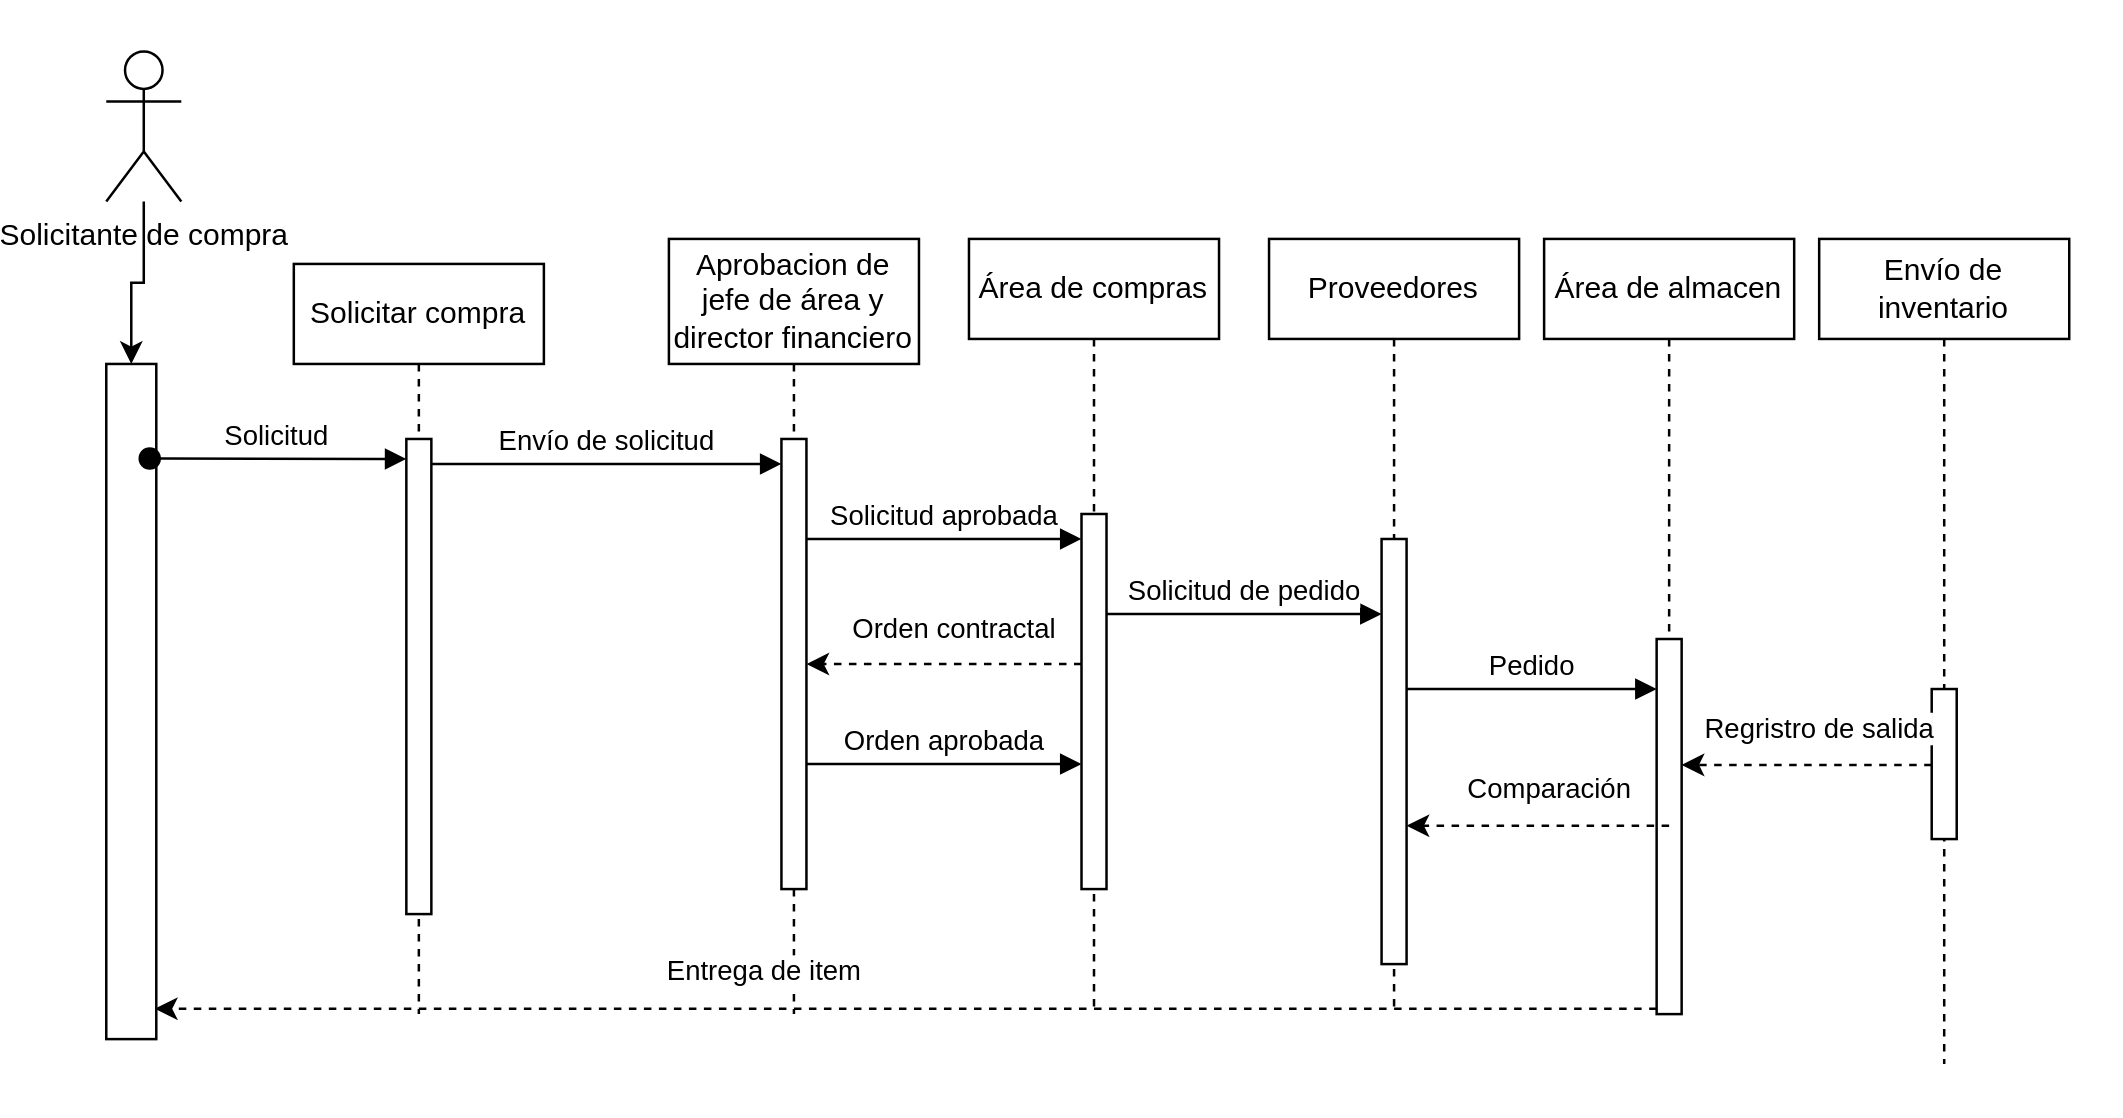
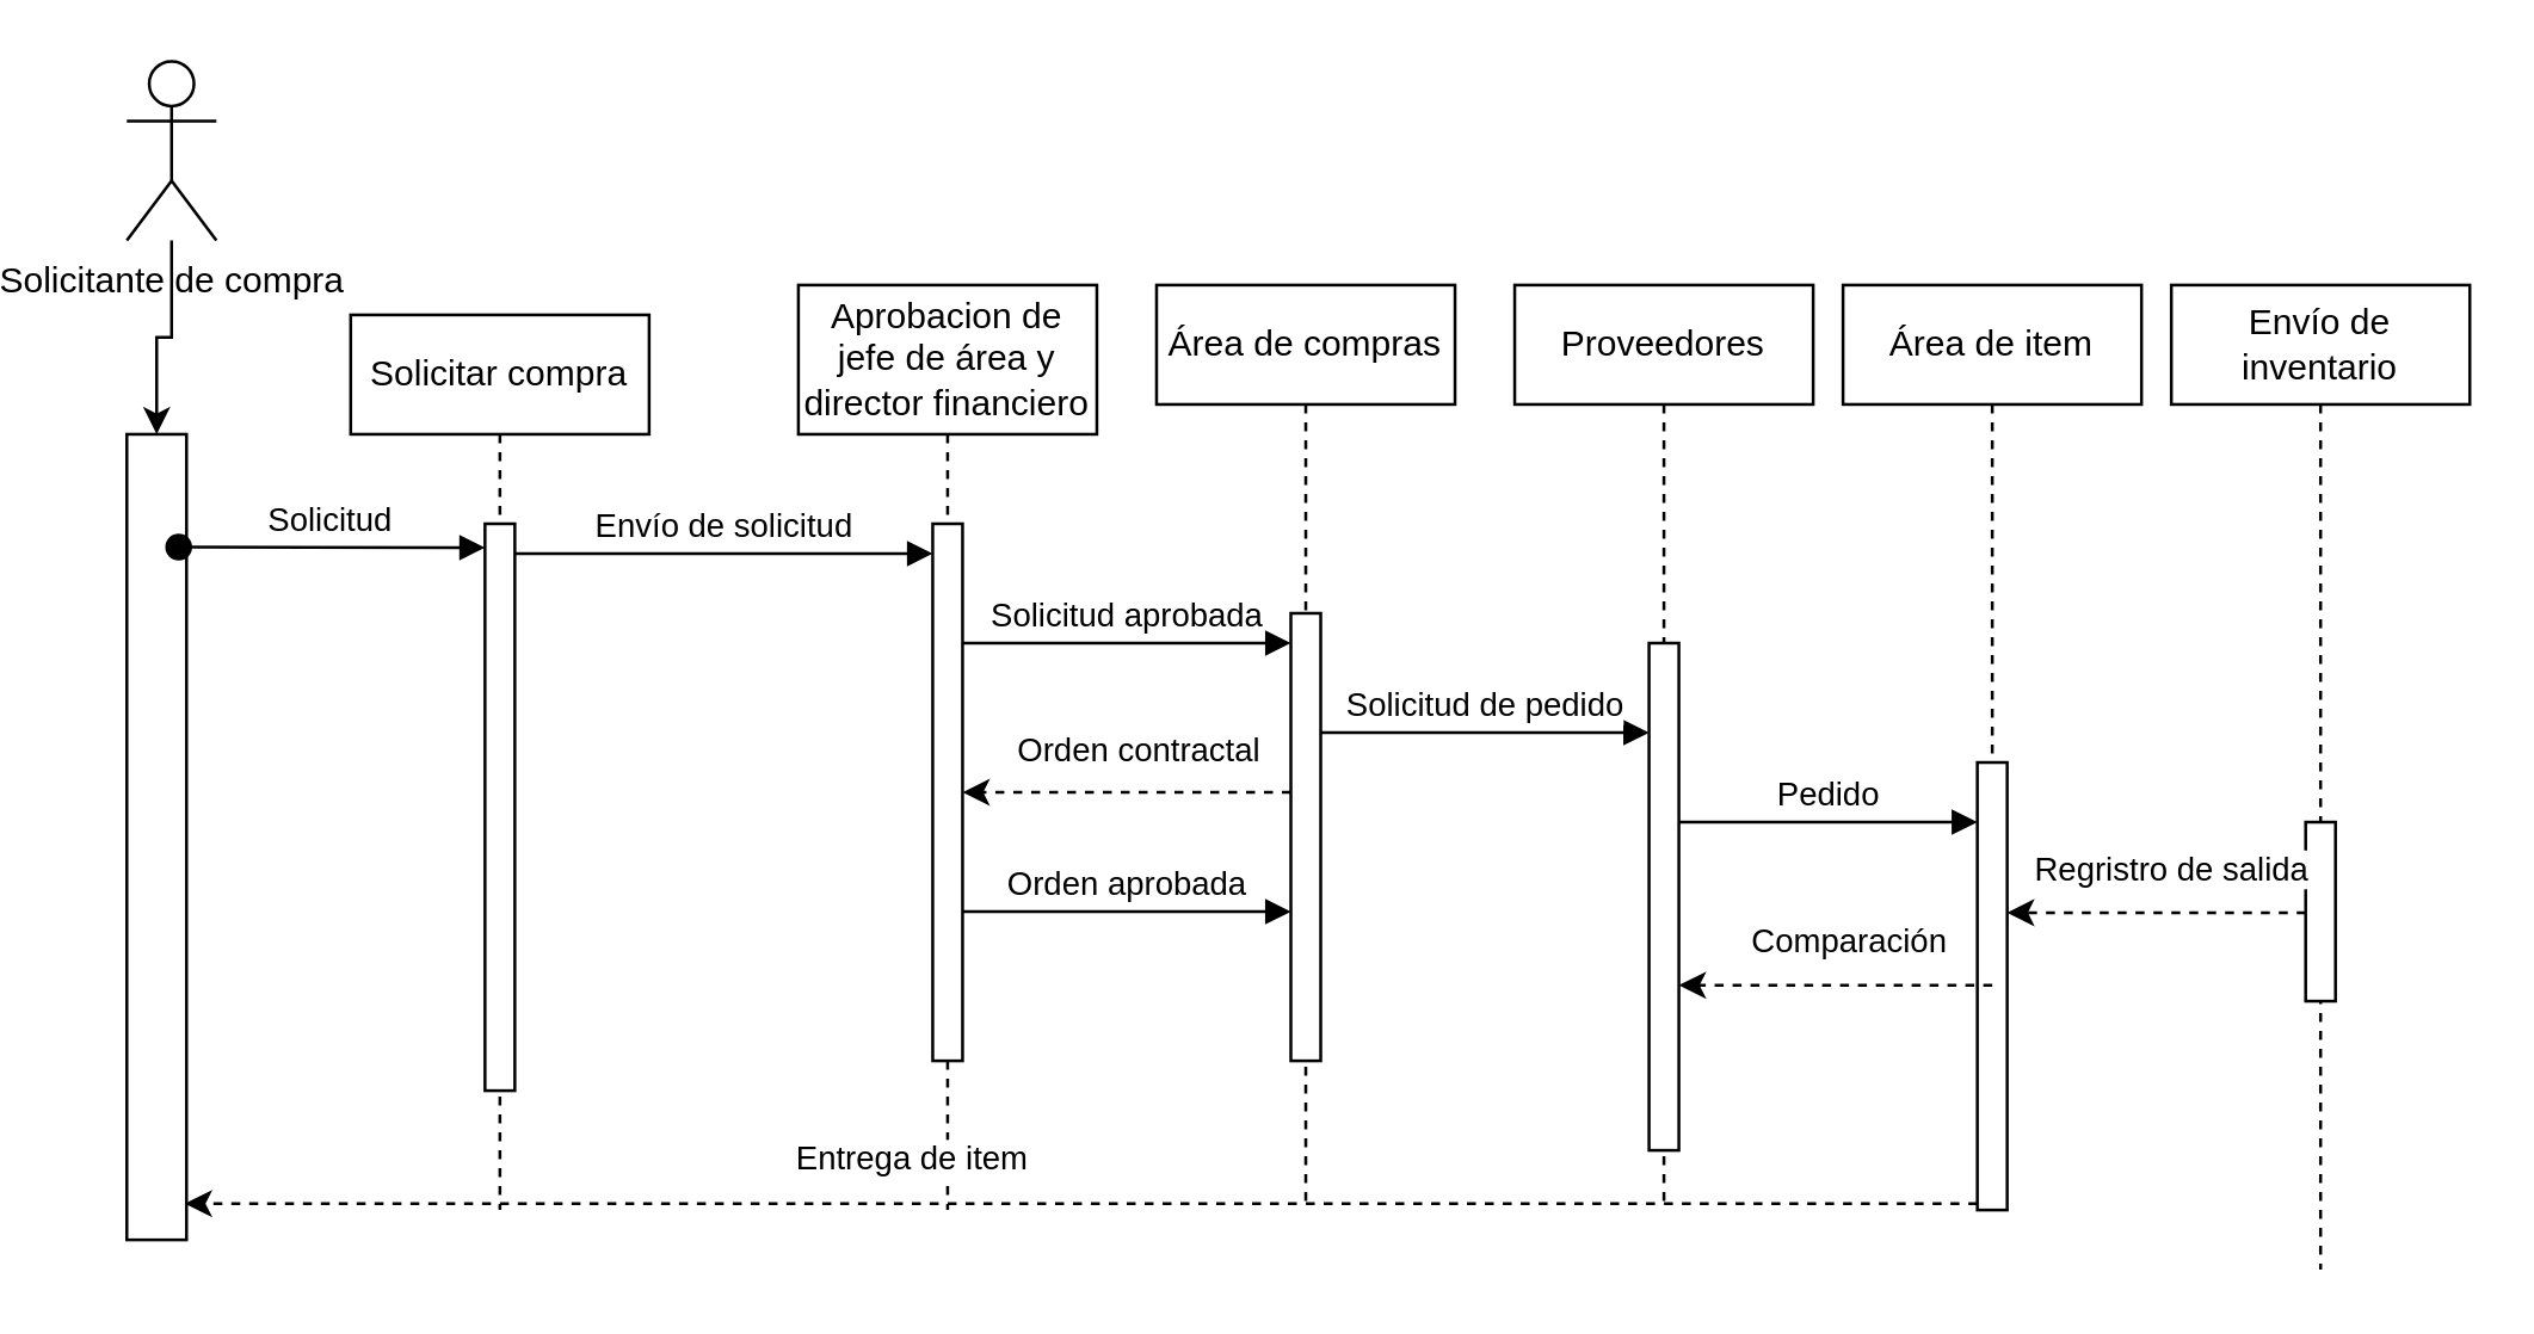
  <mxCell id="0" />
  <mxCell id="1" parent="0" />
  <mxCell id="2" value="Solicitar compra" style="shape=umlLifeline;perimeter=lifelinePerimeter;whiteSpace=wrap;html=1;container=0;dropTarget=0;collapsible=0;recursiveResize=0;outlineConnect=0;portConstraint=eastwest;newEdgeStyle={&quot;edgeStyle&quot;:&quot;elbowEdgeStyle&quot;,&quot;elbow&quot;:&quot;vertical&quot;,&quot;curved&quot;:0,&quot;rounded&quot;:0};" parent="1" vertex="1"><mxGeometry x="95" y="105" width="100" height="300" as="geometry" /></mxCell>
  <mxCell id="3" value="" style="html=1;points=[];perimeter=orthogonalPerimeter;outlineConnect=0;targetShapes=umlLifeline;portConstraint=eastwest;newEdgeStyle={&quot;edgeStyle&quot;:&quot;elbowEdgeStyle&quot;,&quot;elbow&quot;:&quot;vertical&quot;,&quot;curved&quot;:0,&quot;rounded&quot;:0};" parent="2" vertex="1"><mxGeometry x="45" y="70" width="10" height="190" as="geometry" /></mxCell>
  <mxCell id="4" value="Aprobacion de jefe de área y director financiero" style="shape=umlLifeline;perimeter=lifelinePerimeter;whiteSpace=wrap;html=1;container=0;dropTarget=0;collapsible=0;recursiveResize=0;outlineConnect=0;portConstraint=eastwest;newEdgeStyle={&quot;edgeStyle&quot;:&quot;elbowEdgeStyle&quot;,&quot;elbow&quot;:&quot;vertical&quot;,&quot;curved&quot;:0,&quot;rounded&quot;:0};size=50;" parent="1" vertex="1"><mxGeometry x="245" y="95" width="100" height="310" as="geometry" /></mxCell>
  <mxCell id="5" value="" style="html=1;points=[];perimeter=orthogonalPerimeter;outlineConnect=0;targetShapes=umlLifeline;portConstraint=eastwest;newEdgeStyle={&quot;edgeStyle&quot;:&quot;elbowEdgeStyle&quot;,&quot;elbow&quot;:&quot;vertical&quot;,&quot;curved&quot;:0,&quot;rounded&quot;:0};" parent="4" vertex="1"><mxGeometry x="45" y="80" width="10" height="180" as="geometry" /></mxCell>
  <mxCell id="6" value="Envío de solicitud" style="html=1;verticalAlign=bottom;endArrow=block;edgeStyle=elbowEdgeStyle;elbow=vertical;curved=0;rounded=0;" parent="1" source="3" target="5" edge="1"><mxGeometry relative="1" as="geometry"><mxPoint x="220" y="195" as="sourcePoint" /><Array as="points"><mxPoint x="205" y="185" /></Array></mxGeometry></mxCell>
  <mxCell id="7" value="" style="rounded=0;whiteSpace=wrap;html=1;" vertex="1" parent="1"><mxGeometry x="20" y="145" width="20" height="270" as="geometry" /></mxCell>
  <mxCell id="8" style="edgeStyle=orthogonalEdgeStyle;rounded=0;orthogonalLoop=1;jettySize=auto;html=1;entryX=0.5;entryY=0;entryDx=0;entryDy=0;" edge="1" parent="1" source="9" target="7"><mxGeometry relative="1" as="geometry" /></mxCell>
  <mxCell id="9" value="Solicitante de compra" style="shape=umlActor;verticalLabelPosition=bottom;verticalAlign=top;html=1;outlineConnect=0;" vertex="1" parent="1"><mxGeometry x="20" y="20" width="30" height="60" as="geometry" /></mxCell>
  <mxCell id="10" value="Área de compras" style="shape=umlLifeline;perimeter=lifelinePerimeter;whiteSpace=wrap;html=1;container=0;dropTarget=0;collapsible=0;recursiveResize=0;outlineConnect=0;portConstraint=eastwest;newEdgeStyle={&quot;edgeStyle&quot;:&quot;elbowEdgeStyle&quot;,&quot;elbow&quot;:&quot;vertical&quot;,&quot;curved&quot;:0,&quot;rounded&quot;:0};" vertex="1" parent="1"><mxGeometry x="365" y="95" width="100" height="310" as="geometry" /></mxCell>
  <mxCell id="11" value="" style="html=1;points=[];perimeter=orthogonalPerimeter;outlineConnect=0;targetShapes=umlLifeline;portConstraint=eastwest;newEdgeStyle={&quot;edgeStyle&quot;:&quot;elbowEdgeStyle&quot;,&quot;elbow&quot;:&quot;vertical&quot;,&quot;curved&quot;:0,&quot;rounded&quot;:0};" vertex="1" parent="10"><mxGeometry x="45" y="110" width="10" height="150" as="geometry" /></mxCell>
  <mxCell id="12" value="Solicitud" style="html=1;verticalAlign=bottom;startArrow=oval;endArrow=block;startSize=8;edgeStyle=elbowEdgeStyle;elbow=vertical;curved=0;rounded=0;exitX=0.869;exitY=0.14;exitDx=0;exitDy=0;exitPerimeter=0;" parent="1" target="3" edge="1" source="7"><mxGeometry relative="1" as="geometry"><mxPoint x="50" y="175" as="sourcePoint" /></mxGeometry></mxCell>
  <mxCell id="13" value="Solicitud aprobada" style="html=1;verticalAlign=bottom;endArrow=block;edgeStyle=elbowEdgeStyle;elbow=vertical;curved=0;rounded=0;" edge="1" parent="1" source="5" target="11"><mxGeometry relative="1" as="geometry"><mxPoint x="305" y="215" as="sourcePoint" /><Array as="points"><mxPoint x="360" y="215" /></Array><mxPoint x="455" y="215" as="targetPoint" /></mxGeometry></mxCell>
  <mxCell id="14" value="Proveedores" style="shape=umlLifeline;perimeter=lifelinePerimeter;whiteSpace=wrap;html=1;container=0;dropTarget=0;collapsible=0;recursiveResize=0;outlineConnect=0;portConstraint=eastwest;newEdgeStyle={&quot;edgeStyle&quot;:&quot;elbowEdgeStyle&quot;,&quot;elbow&quot;:&quot;vertical&quot;,&quot;curved&quot;:0,&quot;rounded&quot;:0};" vertex="1" parent="1"><mxGeometry x="485" y="95" width="100" height="310" as="geometry" /></mxCell>
  <mxCell id="15" value="" style="html=1;points=[];perimeter=orthogonalPerimeter;outlineConnect=0;targetShapes=umlLifeline;portConstraint=eastwest;newEdgeStyle={&quot;edgeStyle&quot;:&quot;elbowEdgeStyle&quot;,&quot;elbow&quot;:&quot;vertical&quot;,&quot;curved&quot;:0,&quot;rounded&quot;:0};" vertex="1" parent="14"><mxGeometry x="45" y="120" width="10" height="170" as="geometry" /></mxCell>
  <mxCell id="16" value="" style="endArrow=classic;html=1;rounded=0;dashed=1;" edge="1" parent="1" source="11"><mxGeometry width="50" height="50" relative="1" as="geometry"><mxPoint x="430" y="265" as="sourcePoint" /><mxPoint x="300" y="265" as="targetPoint" /></mxGeometry></mxCell>
  <mxCell id="17" value="Orden contractal" style="edgeLabel;html=1;align=center;verticalAlign=middle;resizable=0;points=[];" vertex="1" connectable="0" parent="16"><mxGeometry x="0.244" y="-2" relative="1" as="geometry"><mxPoint x="16" y="-13" as="offset" /></mxGeometry></mxCell>
  <mxCell id="18" value="Orden aprobada" style="html=1;verticalAlign=bottom;endArrow=block;edgeStyle=elbowEdgeStyle;elbow=vertical;curved=0;rounded=0;" edge="1" parent="1" target="11"><mxGeometry relative="1" as="geometry"><mxPoint x="300" y="305" as="sourcePoint" /><Array as="points"><mxPoint x="365" y="305" /></Array><mxPoint x="430" y="305" as="targetPoint" /></mxGeometry></mxCell>
  <mxCell id="19" value="Solicitud de pedido" style="html=1;verticalAlign=bottom;endArrow=block;edgeStyle=elbowEdgeStyle;elbow=vertical;curved=0;rounded=0;" edge="1" parent="1" source="11" target="15"><mxGeometry relative="1" as="geometry"><mxPoint x="445" y="245" as="sourcePoint" /><Array as="points"><mxPoint x="505" y="245" /></Array><mxPoint x="535" y="245" as="targetPoint" /></mxGeometry></mxCell>
- <mxCell id="20" value="Área de almacen" style="shape=umlLifeline;perimeter=lifelinePerimeter;whiteSpace=wrap;html=1;container=0;dropTarget=0;collapsible=0;recursiveResize=0;outlineConnect=0;portConstraint=eastwest;newEdgeStyle={&quot;edgeStyle&quot;:&quot;elbowEdgeStyle&quot;,&quot;elbow&quot;:&quot;vertical&quot;,&quot;curved&quot;:0,&quot;rounded&quot;:0};" vertex="1" parent="1"><mxGeometry x="595" y="95" width="100" height="310" as="geometry" /></mxCell>
+ <mxCell id="20" value="Área de item" style="shape=umlLifeline;perimeter=lifelinePerimeter;whiteSpace=wrap;html=1;container=0;dropTarget=0;collapsible=0;recursiveResize=0;outlineConnect=0;portConstraint=eastwest;newEdgeStyle={&quot;edgeStyle&quot;:&quot;elbowEdgeStyle&quot;,&quot;elbow&quot;:&quot;vertical&quot;,&quot;curved&quot;:0,&quot;rounded&quot;:0};" vertex="1" parent="1"><mxGeometry x="595" y="95" width="100" height="310" as="geometry" /></mxCell>
  <mxCell id="21" value="" style="html=1;points=[];perimeter=orthogonalPerimeter;outlineConnect=0;targetShapes=umlLifeline;portConstraint=eastwest;newEdgeStyle={&quot;edgeStyle&quot;:&quot;elbowEdgeStyle&quot;,&quot;elbow&quot;:&quot;vertical&quot;,&quot;curved&quot;:0,&quot;rounded&quot;:0};" vertex="1" parent="20"><mxGeometry x="45" y="160" width="10" height="150" as="geometry" /></mxCell>
  <mxCell id="22" value="Pedido" style="html=1;verticalAlign=bottom;endArrow=block;edgeStyle=elbowEdgeStyle;elbow=vertical;curved=0;rounded=0;" edge="1" parent="1" source="15" target="21"><mxGeometry relative="1" as="geometry"><mxPoint x="545" y="275" as="sourcePoint" /><Array as="points"><mxPoint x="630" y="275" /></Array><mxPoint x="655" y="275" as="targetPoint" /></mxGeometry></mxCell>
  <mxCell id="23" value="" style="endArrow=classic;html=1;rounded=0;dashed=1;" edge="1" parent="1" target="15"><mxGeometry width="50" height="50" relative="1" as="geometry"><mxPoint x="645" y="329.66" as="sourcePoint" /><mxPoint x="535" y="329.66" as="targetPoint" /></mxGeometry></mxCell>
  <mxCell id="24" value="Comparación" style="edgeLabel;html=1;align=center;verticalAlign=middle;resizable=0;points=[];" vertex="1" connectable="0" parent="23"><mxGeometry x="0.244" y="-2" relative="1" as="geometry"><mxPoint x="16" y="-13" as="offset" /></mxGeometry></mxCell>
  <mxCell id="25" value="Envío de inventario" style="shape=umlLifeline;perimeter=lifelinePerimeter;whiteSpace=wrap;html=1;container=0;dropTarget=0;collapsible=0;recursiveResize=0;outlineConnect=0;portConstraint=eastwest;newEdgeStyle={&quot;edgeStyle&quot;:&quot;elbowEdgeStyle&quot;,&quot;elbow&quot;:&quot;vertical&quot;,&quot;curved&quot;:0,&quot;rounded&quot;:0};" vertex="1" parent="1"><mxGeometry x="705" y="95" width="100" height="330" as="geometry" /></mxCell>
  <mxCell id="26" value="" style="html=1;points=[];perimeter=orthogonalPerimeter;outlineConnect=0;targetShapes=umlLifeline;portConstraint=eastwest;newEdgeStyle={&quot;edgeStyle&quot;:&quot;elbowEdgeStyle&quot;,&quot;elbow&quot;:&quot;vertical&quot;,&quot;curved&quot;:0,&quot;rounded&quot;:0};" vertex="1" parent="25"><mxGeometry x="45" y="180" width="10" height="60" as="geometry" /></mxCell>
  <mxCell id="27" value="" style="endArrow=classic;html=1;rounded=0;dashed=1;" edge="1" parent="1" source="26"><mxGeometry width="50" height="50" relative="1" as="geometry"><mxPoint x="755" y="305" as="sourcePoint" /><mxPoint x="650" y="305.34" as="targetPoint" /></mxGeometry></mxCell>
  <mxCell id="28" value="Regristro de salida" style="edgeLabel;html=1;align=center;verticalAlign=middle;resizable=0;points=[];" vertex="1" connectable="0" parent="27"><mxGeometry x="0.244" y="-2" relative="1" as="geometry"><mxPoint x="16" y="-13" as="offset" /></mxGeometry></mxCell>
  <mxCell id="29" value="" style="endArrow=classic;html=1;rounded=0;dashed=1;entryX=0.972;entryY=0.955;entryDx=0;entryDy=0;entryPerimeter=0;" edge="1" parent="1" source="21" target="7"><mxGeometry width="50" height="50" relative="1" as="geometry"><mxPoint x="625" y="404.66" as="sourcePoint" /><mxPoint x="525" y="405" as="targetPoint" /></mxGeometry></mxCell>
  <mxCell id="30" value="Entrega de item" style="edgeLabel;html=1;align=center;verticalAlign=middle;resizable=0;points=[];" vertex="1" connectable="0" parent="29"><mxGeometry x="0.244" y="-2" relative="1" as="geometry"><mxPoint x="16" y="-13" as="offset" /></mxGeometry></mxCell>
